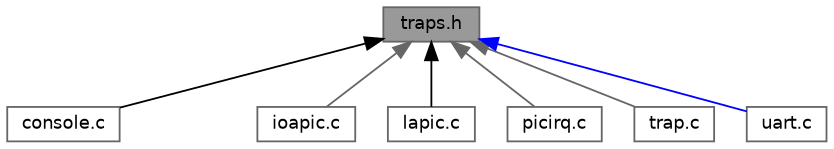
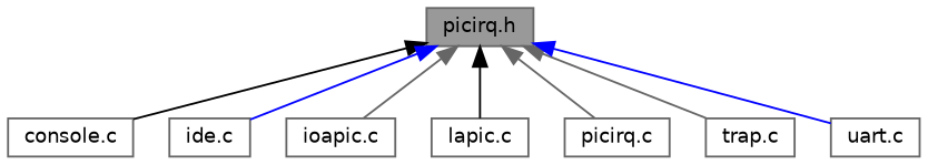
  digraph {
    node [color=grey40 fillcolor=white fontname=Helvetica fontsize=10 shape=box style=filled]
    edge [color=gray40 dir=back fontname=Helvetica fontsize=10 labelfontname=Helvetica labelfontsize=10 style=solid]
-   n1 [color=gray40 fillcolor=grey60 fontcolor=black height=0.2 label="traps.h" width=0.4]
+   n1 [color=gray40 fillcolor=grey60 fontcolor=black height=0.2 label="picirq.h" width=0.4]
    n2 [height=0.2 label="console.c" width=0.4]
+   n3 [height=0.2 label="ide.c" width=0.4]
    n4 [height=0.2 label="ioapic.c" width=0.4]
    n5 [height=0.2 label="lapic.c" width=0.4]
    n6 [height=0.2 label="picirq.c" width=0.4]
    n7 [height=0.2 label="trap.c" width=0.4]
    n8 [height=0.2 label="uart.c" width=0.4]
    n1 -> n2 [color=black]
+   n1 -> n3 [color=blue]
    n1 -> n4
    n1 -> n5 [color=black]
    n1 -> n6
    n1 -> n7
    n1 -> n8 [color=blue]
  }
